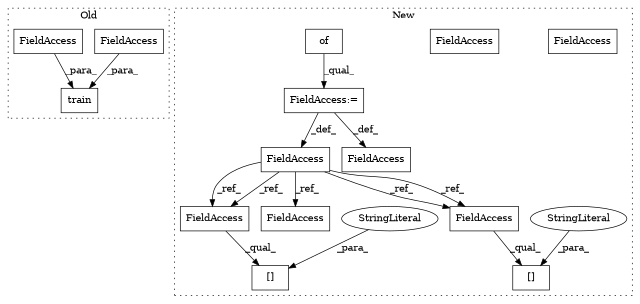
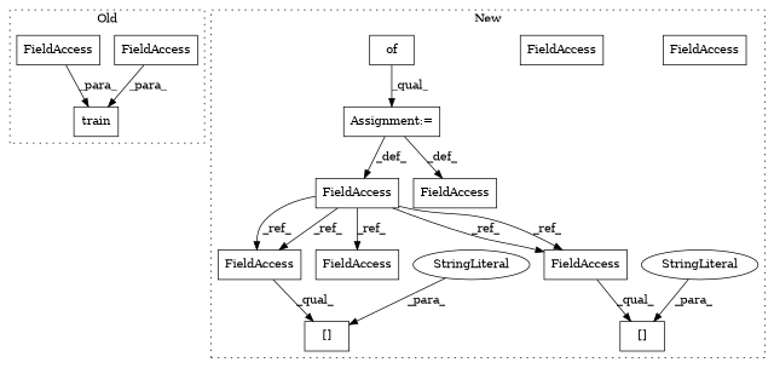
  digraph {
    node [a=22 l=6 s=6179 shape=box]
    n1 [a=32 l="6,1" label=train s="5142,5174"]
    n2 [l=8 label=FieldAccess s=5166]
    n3 [l=9 label=FieldAccess s=5156]
    n4 [a=2 l="7,1" label="[]" s="6165,6177"]
    n5 [label=FieldAccess s=5776]
    n6 [a=45 l=5 label=StringLiteral s=6172 shape=ellipse]
    n7 [label=FieldAccess]
    n8 [a=2 l="7,1" label="[]" s="6179,6191"]
    n9 [label=FieldAccess s=6165]
    n10 [label=FieldAccess s=5890]
    n11 [a=32 l="3,1" label=of s="5787,5819"]
    n12 [l=11 label=FieldAccess s=5828]
    n13 [a=45 l=5 label=StringLiteral s=6186 shape=ellipse]
-   n14 [a=7 l=1 label="FieldAccess:=" s=5782]
+   n14 [a=7 l=1 label="Assignment:=" s=5782]
    n15 [label=FieldAccess s=6165]
    n16 [label=FieldAccess]
    subgraph cluster_1 {
      label=Old
      style=dotted
      n1
      n2
      n3
    }
    subgraph cluster_2 {
      label=New
      style=dotted
      n4
      n5
      n6
      n7
      n8
      n9
      n10
      n11
      n12
      n13
      n14
      n15
      n16
    }
    n2 -> n1 [label=_para_]
    n3 -> n1 [label=_para_]
    n5 -> n10 [label=_ref_]
    n5 -> n15 [label=_ref_]
    n5 -> n15 [label=_ref_]
    n5 -> n16 [label=_ref_]
    n5 -> n16 [label=_ref_]
    n6 -> n4 [label=_para_]
    n11 -> n14 [label=_qual_]
    n13 -> n8 [label=_para_]
    n14 -> n5 [label=_def_]
    n14 -> n12 [label=_def_]
    n15 -> n4 [label=_qual_]
    n16 -> n8 [label=_qual_]
  }
